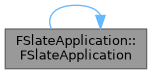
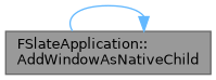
  digraph {
    rankdir=LR
-   n1 [color=gray40 fillcolor=grey60 fontcolor=black fontname=Helvetica fontsize=10 height=0.2 label="FSlateApplication::\lFSlateApplication" shape=box style=filled width=0.4]
+   n1 [color=gray40 fillcolor=grey60 fontcolor=black fontname=Helvetica fontsize=10 height=0.2 label="FSlateApplication::\lAddWindowAsNativeChild" shape=box style=filled width=0.4]
    n1 -> n1 [color=steelblue1 fontname=Helvetica fontsize=10 labelfontname=Helvetica labelfontsize=10 style=solid]
  }
